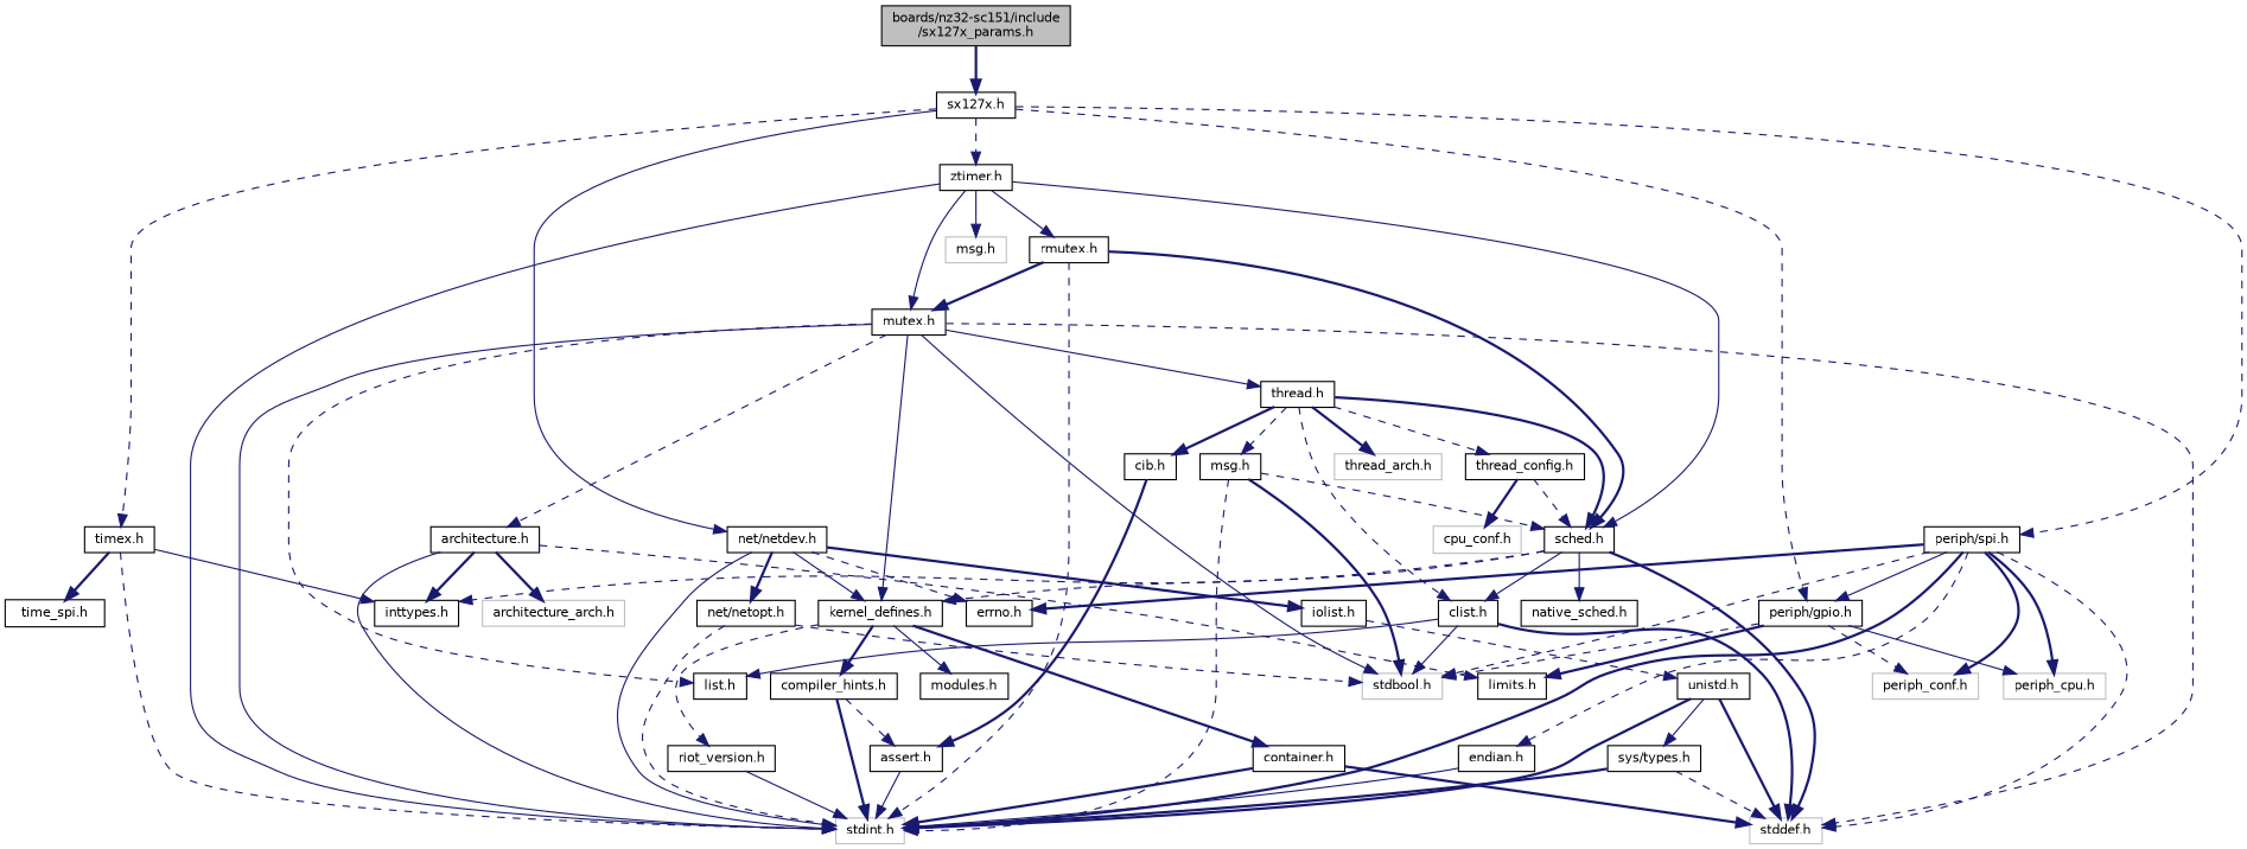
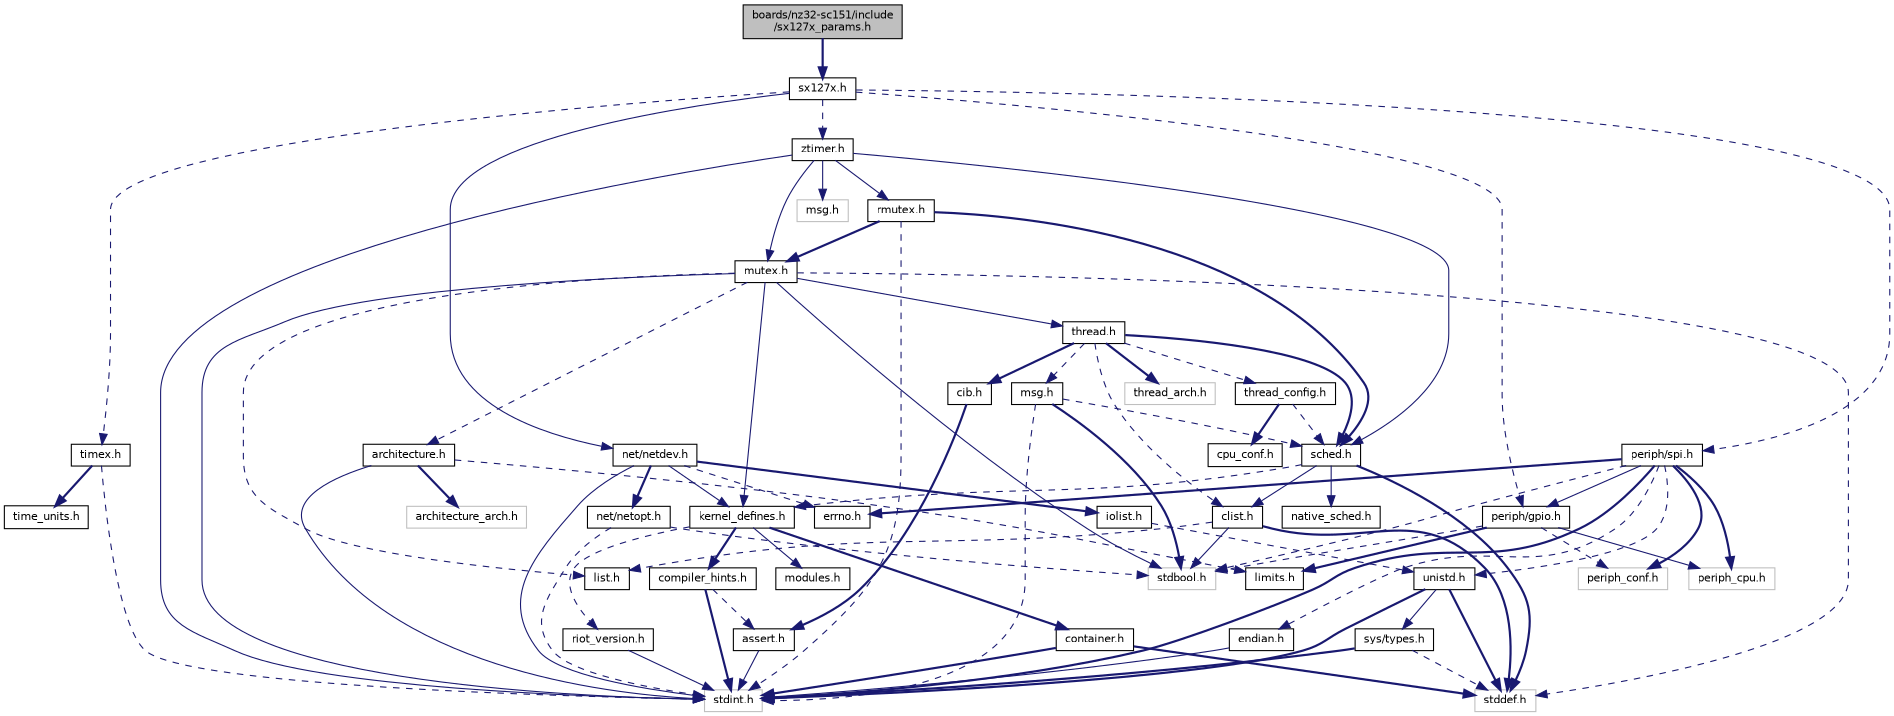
  digraph {
    node [color=black fillcolor=white fontname=Helvetica fontsize=10 shape=record style=filled]
    edge [color=midnightblue fontname=Helvetica fontsize=10 labelfontname=Helvetica labelfontsize=10 style=dashed]
    n1 [fillcolor=grey75 fontcolor=black height=0.2 label="boards/nz32-sc151/include\l/sx127x_params.h" width=0.4]
    n2 [height=0.2 label="sx127x.h" width=0.4]
    n3 [height=0.2 label="timex.h" width=0.4]
    n4 [height=0.2 label="ztimer.h" width=0.4]
    n5 [height=0.2 label="net/netdev.h" width=0.4]
    n6 [height=0.2 label="periph/gpio.h" width=0.4]
    n7 [height=0.2 label="periph/spi.h" width=0.4]
    n8 [color=grey75 height=0.2 label="stdint.h" width=0.4]
-   n9 [height=0.2 label="inttypes.h" width=0.4]
-   n10 [height=0.2 label="time_spi.h" width=0.4]
+   n10 [height=0.2 label="time_units.h" width=0.4]
    n11 [height=0.2 label="sched.h" width=0.4]
    n12 [color=grey75 height=0.2 label="msg.h" width=0.4]
    n13 [height=0.2 label="mutex.h" width=0.4]
    n14 [height=0.2 label="rmutex.h" width=0.4]
    n15 [height=0.2 label="kernel_defines.h" width=0.4]
    n16 [height=0.2 label="errno.h" width=0.4]
    n17 [height=0.2 label="iolist.h" width=0.4]
    n18 [height=0.2 label="net/netopt.h" width=0.4]
    n19 [color=grey75 height=0.2 label="stdbool.h" width=0.4]
    n20 [height=0.2 label="limits.h" width=0.4]
    n21 [color=grey75 height=0.2 label="periph_cpu.h" width=0.4]
    n22 [color=grey75 height=0.2 label="periph_conf.h" width=0.4]
    n23 [color=grey75 height=0.2 label="stddef.h" width=0.4]
    n24 [height=0.2 label="endian.h" width=0.4]
    n25 [height=0.2 label="native_sched.h" width=0.4]
    n26 [height=0.2 label="clist.h" width=0.4]
    n27 [height=0.2 label="list.h" width=0.4]
    n28 [height=0.2 label="architecture.h" width=0.4]
    n29 [height=0.2 label="thread.h" width=0.4]
    n30 [height=0.2 label="modules.h" width=0.4]
    n31 [height=0.2 label="riot_version.h" width=0.4]
    n32 [height=0.2 label="compiler_hints.h" width=0.4]
    n33 [height=0.2 label="container.h" width=0.4]
    n34 [height=0.2 label="assert.h" width=0.4]
    n35 [color=grey75 height=0.2 label="architecture_arch.h" width=0.4]
    n36 [height=0.2 label="cib.h" width=0.4]
    n37 [height=0.2 label="msg.h" width=0.4]
    n38 [height=0.2 label="thread_config.h" width=0.4]
    n39 [color=grey75 height=0.2 label="thread_arch.h" width=0.4]
-   n40 [color=grey75 height=0.2 label="cpu_conf.h" width=0.4]
+   n40 [height=0.2 label="cpu_conf.h" width=0.4]
    n41 [height=0.2 label="unistd.h" width=0.4]
    n42 [height=0.2 label="sys/types.h" width=0.4]
    n1 -> n2 [style=bold]
    n2 -> n3
    n2 -> n4
    n2 -> n5 [style=solid]
    n2 -> n6
    n2 -> n7
    n3 -> n8
-   n3 -> n9 [style=solid]
    n3 -> n10 [style=bold]
    n4 -> n8 [style=solid]
    n4 -> n11 [style=solid]
    n4 -> n12 [style=solid]
    n4 -> n13 [style=solid]
    n4 -> n14 [style=solid]
    n5 -> n8 [style=solid]
    n5 -> n15 [style=solid]
    n5 -> n16
    n5 -> n17 [style=bold]
    n5 -> n18 [style=bold]
    n6 -> n19
    n6 -> n20 [style=bold]
    n6 -> n21 [style=solid]
    n6 -> n22
    n7 -> n6 [style=solid]
    n7 -> n8 [style=bold]
    n7 -> n16 [style=bold]
    n7 -> n19
    n7 -> n21 [style=bold]
    n7 -> n22 [style=bold]
-   n7 -> n23
+   n7 -> n41
    n7 -> n24
-   n11 -> n9
    n11 -> n15
    n11 -> n23 [style=bold]
    n11 -> n25 [style=solid]
    n11 -> n26 [style=solid]
    n13 -> n8 [style=solid]
    n13 -> n15 [style=solid]
    n13 -> n19 [style=solid]
    n13 -> n23
    n13 -> n27
    n13 -> n28
    n13 -> n29 [style=solid]
    n14 -> n8
    n14 -> n11 [style=bold]
    n14 -> n13 [style=bold]
    n15 -> n30 [style=solid]
    n15 -> n31
    n15 -> n32 [style=bold]
    n15 -> n33 [style=bold]
    n17 -> n41
    n18 -> n8
    n18 -> n19
    n24 -> n8 [style=solid]
    n26 -> n19 [style=solid]
    n26 -> n23 [style=bold]
-   n26 -> n27 [style=solid]
+   n26 -> n27
    n28 -> n8 [style=solid]
-   n28 -> n9 [style=bold]
    n28 -> n20
    n28 -> n35 [style=bold]
    n29 -> n11 [style=bold]
    n29 -> n26
    n29 -> n36 [style=bold]
    n29 -> n37
    n29 -> n38
    n29 -> n39 [style=bold]
    n31 -> n8 [style=solid]
    n32 -> n8 [style=bold]
    n32 -> n34
    n33 -> n8 [style=bold]
    n33 -> n23 [style=bold]
    n34 -> n8 [style=solid]
    n36 -> n34 [style=bold]
    n37 -> n8
    n37 -> n11
    n37 -> n19 [style=bold]
    n38 -> n11
    n38 -> n40 [style=bold]
    n41 -> n8 [style=bold]
    n41 -> n23 [style=bold]
    n41 -> n42 [style=solid]
    n42 -> n8 [style=bold]
    n42 -> n23
  }
